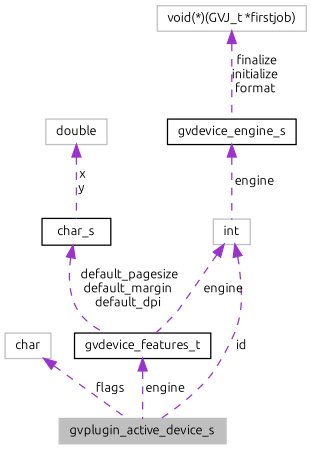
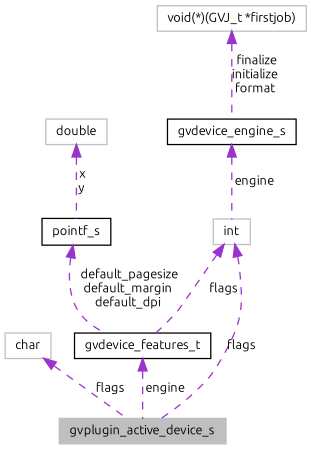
  digraph {
    fontname=Ubuntu
    node [color=grey75 fontname=Ubuntu fontsize=10 shape=record]
    edge [color=darkorchid3 dir=back fontname=Ubuntu fontsize=10 labelfontname=Helvetica labelfontsize=10 style=dashed]
    n1 [fillcolor=grey75 fontcolor=black height=0.2 label=gvplugin_active_device_s style=filled width=0.4]
    n2 [height=0.2 label=char width=0.4]
    n3 [color=black height=0.2 label=gvdevice_engine_s width=0.4]
    n4 [height=0.2 label=int width=0.4]
    n5 [height=0.2 label="void(*)(GVJ_t *firstjob)" width=0.4]
    n6 [color=black height=0.2 label=gvdevice_features_t width=0.4]
-   n7 [color=black height=0.2 label=char_s width=0.4]
+   n7 [color=black height=0.2 label=pointf_s width=0.4]
    n8 [height=0.2 label=double width=0.4]
    n2 -> n1 [label=" flags"]
    n3 -> n4 [label=" engine"]
-   n4 -> n1 [label=" id"]
-   n4 -> n6 [label=" engine"]
+   n4 -> n1 [label=" flags"]
+   n4 -> n6 [label=" flags"]
    n5 -> n3 [label=" finalize\ninitialize\nformat"]
    n6 -> n1 [label=" engine"]
    n7 -> n6 [label=" default_pagesize\ndefault_margin\ndefault_dpi"]
    n8 -> n7 [label=" x\ny"]
  }
